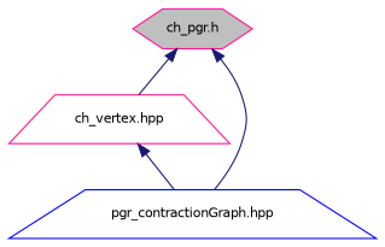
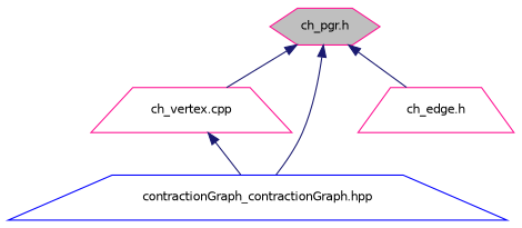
  digraph {
    node [color=deeppink fillcolor=white fontname=Helvetica fontsize=10 shape=trapezium style=filled]
    edge [color=midnightblue dir=back fontname=Helvetica fontsize=10 labelfontname=Helvetica labelfontsize=10 style=solid]
    n1 [fillcolor=grey75 fontcolor=black height=0.2 label="ch_pgr.h" shape=hexagon width=0.4]
-   n2 [height=0.2 label="ch_vertex.hpp" width=0.4]
-   n3 [color=blue height=0.2 label="pgr_contractionGraph.hpp" width=0.4]
+   n2 [height=0.2 label="ch_vertex.cpp" width=0.4]
+   n3 [color=blue height=0.2 label="contractionGraph_contractionGraph.hpp" width=0.4]
+   n4 [height=0.2 label="ch_edge.h" width=0.4]
    n1 -> n2
    n1 -> n3
+   n1 -> n4
    n2 -> n3
  }
